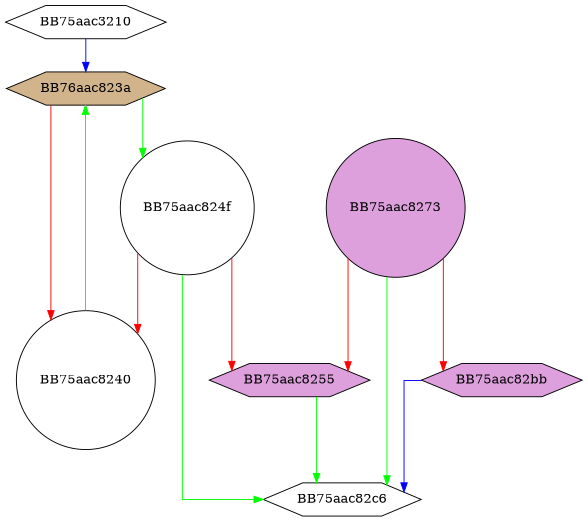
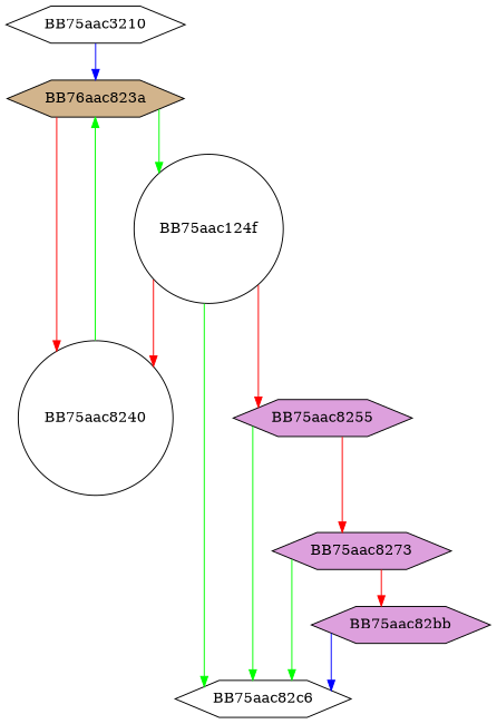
  digraph {
    splines=ortho
    node [fillcolor=white shape=hexagon style=filled]
    edge [color=green]
    n1 [label=BB75aac3210]
    n2 [fillcolor=tan label=BB76aac823a]
-   BB75aac824f [shape=circle]
+   BB75aac824f [shape=circle label=BB75aac124f]
    BB75aac8240 [shape=circle]
    BB75aac82c6
    BB75aac8255 [fillcolor=plum]
-   BB75aac8273 [fillcolor=plum shape=circle]
+   BB75aac8273 [fillcolor=plum]
    BB75aac82bb [fillcolor=plum]
    n1 -> n2 [color=blue]
    n2 -> BB75aac824f
    n2 -> BB75aac8240 [color=red]
    BB75aac824f -> BB75aac8240 [color=red]
    BB75aac824f -> BB75aac82c6
    BB75aac824f -> BB75aac8255 [color=red]
    BB75aac8240 -> n2
    BB75aac8255 -> BB75aac82c6
-   BB75aac8273 -> BB75aac8255 [color=red]
+   BB75aac8255 -> BB75aac8273 [color=red]
    BB75aac8273 -> BB75aac82c6
    BB75aac8273 -> BB75aac82bb [color=red]
    BB75aac82bb -> BB75aac82c6 [color=blue]
  }
